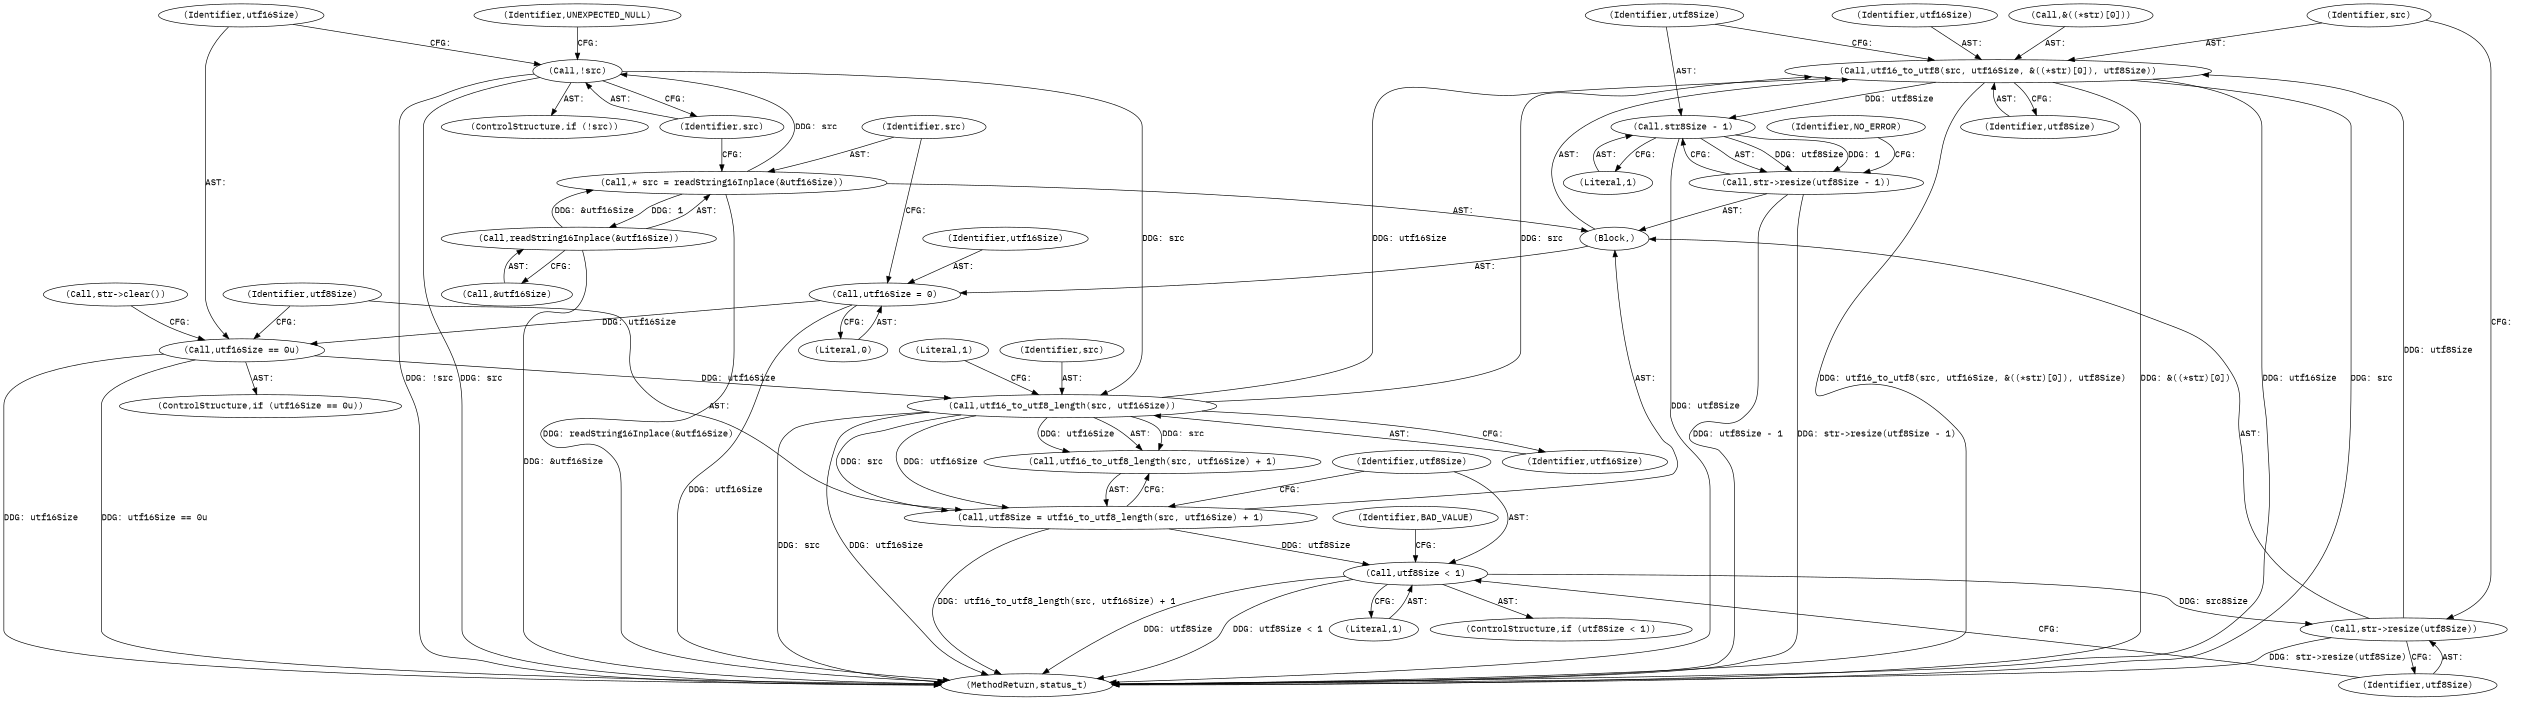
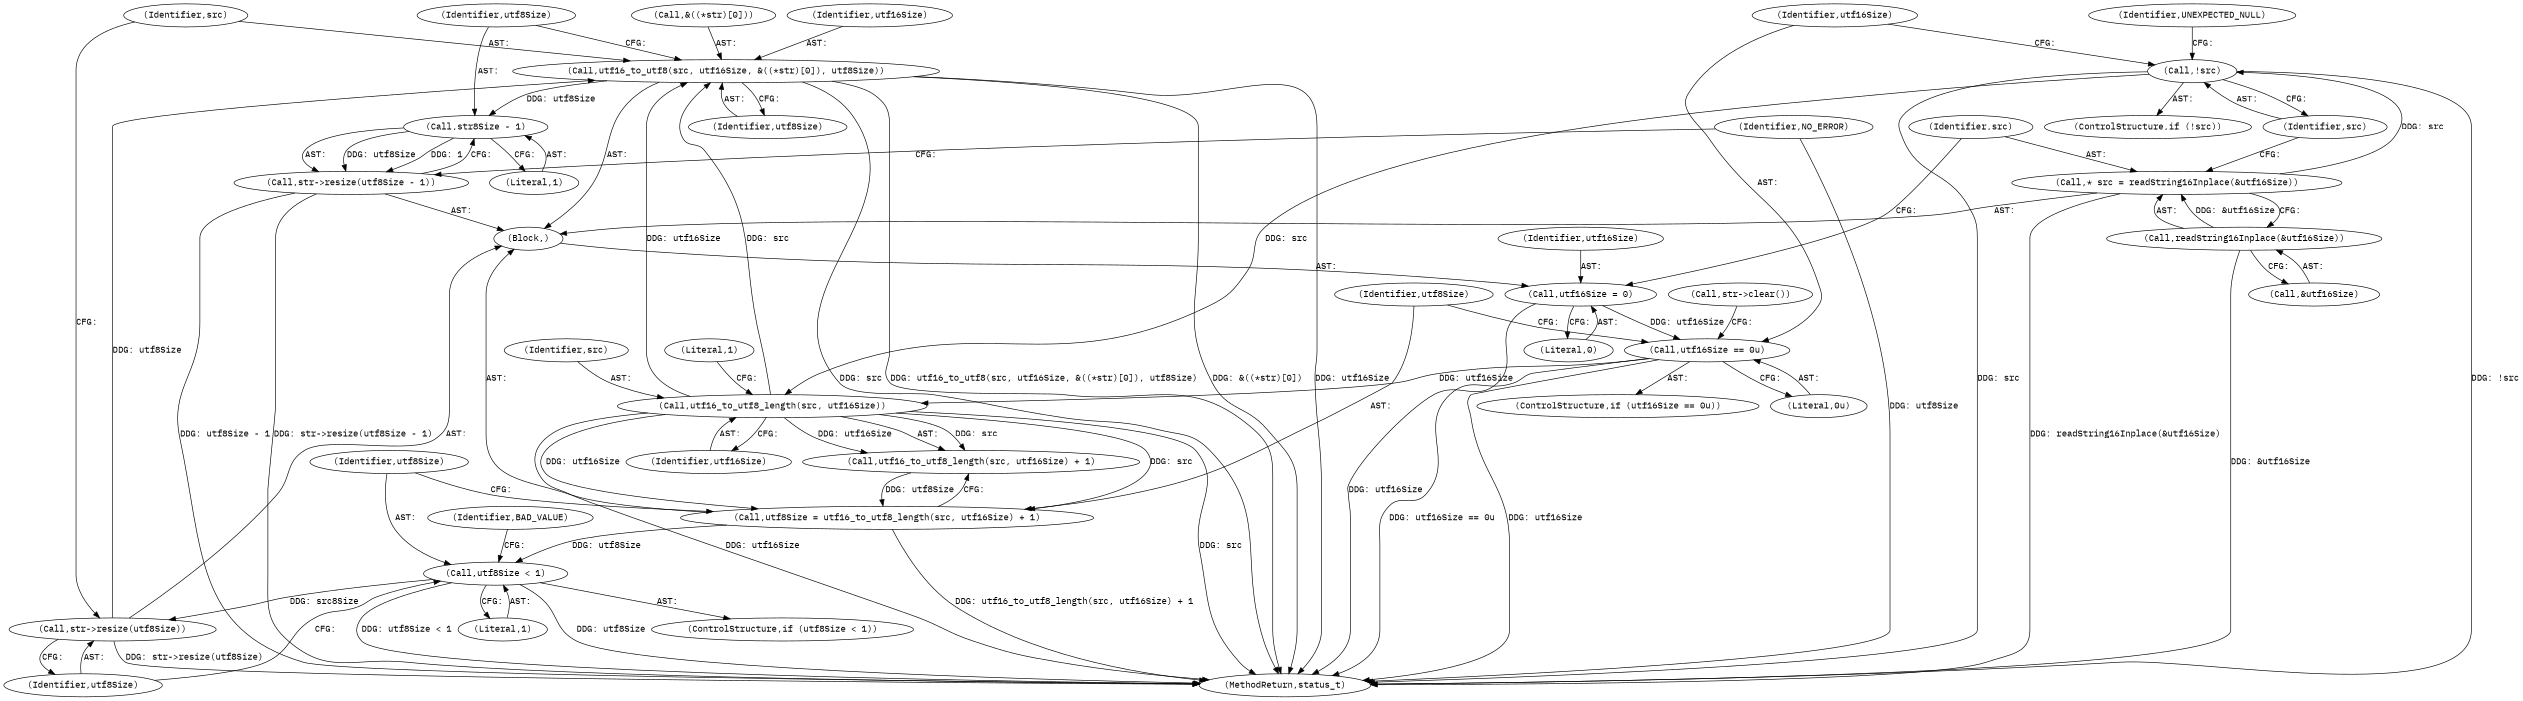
  digraph {
    fontname="IBM Plex Mono"
    node [fontname="IBM Plex Mono"]
    edge [fontname="IBM Plex Mono"]
    n1 [label="(Call,utf16_to_utf8(src, utf16Size, &((*str)[0]), utf8Size))"]
    n2 [label="(Call,str8Size - 1)"]
    n3 [label="(Block,)"]
    n4 [label="(Identifier,utf8Size)"]
    n5 [label="(MethodReturn,status_t)"]
    n6 [label="(Call,str->resize(utf8Size - 1))"]
    n7 [label="(Literal,1)"]
    n8 [label="(Call,utf16Size = 0)"]
    n9 [label="(Call,utf16_to_utf8_length(src, utf16Size))"]
    n10 [label="(Call,utf8Size = utf16_to_utf8_length(src, utf16Size) + 1)"]
    n11 [label="(Identifier,utf16Size)"]
    n12 [label="(Call,utf16_to_utf8_length(src, utf16Size) + 1)"]
    n13 [label="(Call,utf8Size < 1)"]
    n14 [label="(Call,!src)"]
    n15 [label="(Identifier,src)"]
    n16 [label="(ControlStructure,if (!src))"]
    n17 [label="(Call,* src = readString16Inplace(&utf16Size))"]
    n18 [label="(Call,readString16Inplace(&utf16Size))"]
    n19 [label="(Call,&utf16Size)"]
    n20 [label="(Call,utf16Size == 0u)"]
    n21 [label="(ControlStructure,if (utf16Size == 0u))"]
+   n22 [label="(Literal,0u)"]
    n23 [label="(Literal,0)"]
    n24 [label="(Call,str->resize(utf8Size))"]
    n25 [label="(Identifier,utf8Size)"]
    n26 [label="(Literal,1)"]
    n27 [label="(ControlStructure,if (utf8Size < 1))"]
    n28 [label="(Identifier,utf16Size)"]
    n29 [label="(Literal,1)"]
    n30 [label="(Identifier,src)"]
    n31 [label="(Identifier,utf8Size)"]
    n32 [label="(Call,&((*str)[0]))"]
    n33 [label="(Identifier,BAD_VALUE)"]
    n34 [label="(Identifier,NO_ERROR)"]
    n35 [label="(Identifier,utf8Size)"]
    n36 [label="(Identifier,utf16Size)"]
    n37 [label="(Identifier,utf8Size)"]
    n38 [label="(Identifier,src)"]
    n39 [label="(Identifier,UNEXPECTED_NULL)"]
    n40 [label="(Identifier,utf16Size)"]
    n41 [label="(Identifier,src)"]
    n42 [label="(Call,str->clear())"]
    n1 -> n2 [label="DDG: utf8Size"]
-   n3 -> n1 [label="AST: "]
+   n1 -> n3 [label="AST: "]
    n1 -> n4 [label="CFG: "]
    n1 -> n5 [label="DDG: utf16_to_utf8(src, utf16Size, &((*str)[0]), utf8Size)"]
    n1 -> n5 [label="DDG: &((*str)[0])"]
    n1 -> n5 [label="DDG: utf16Size"]
    n1 -> n5 [label="DDG: src"]
-   n2 -> n5 [label="DDG: utf8Size"]
+   n34 -> n5 [label="DDG: utf8Size"]
    n2 -> n6 [label="AST: "]
    n2 -> n6 [label="DDG: utf8Size"]
    n2 -> n6 [label="DDG: 1"]
    n2 -> n7 [label="CFG: "]
    n3 -> n8 [label="AST: "]
    n4 -> n1 [label="AST: "]
    n6 -> n2 [label="CFG: "]
    n6 -> n3 [label="AST: "]
    n6 -> n5 [label="DDG: str->resize(utf8Size - 1)"]
    n6 -> n5 [label="DDG: utf8Size - 1"]
    n7 -> n2 [label="AST: "]
    n8 -> n5 [label="DDG: utf16Size"]
    n8 -> n20 [label="DDG: utf16Size"]
    n8 -> n23 [label="CFG: "]
    n9 -> n1 [label="DDG: src"]
    n9 -> n1 [label="DDG: utf16Size"]
    n9 -> n5 [label="DDG: src"]
    n9 -> n5 [label="DDG: utf16Size"]
    n9 -> n10 [label="DDG: src"]
    n9 -> n10 [label="DDG: utf16Size"]
    n9 -> n11 [label="CFG: "]
    n9 -> n12 [label="AST: "]
    n9 -> n12 [label="DDG: src"]
    n9 -> n12 [label="DDG: utf16Size"]
    n10 -> n3 [label="AST: "]
    n10 -> n5 [label="DDG: utf16_to_utf8_length(src, utf16Size) + 1"]
    n10 -> n12 [label="CFG: "]
    n10 -> n13 [label="DDG: utf8Size"]
    n11 -> n9 [label="AST: "]
-   n12 -> n10 [label="AST: "]
+   n12 -> n10 [label="DDG: utf8Size"]
    n13 -> n5 [label="DDG: utf8Size"]
    n13 -> n5 [label="DDG: utf8Size < 1"]
    n13 -> n24 [label="DDG: src8Size"]
    n13 -> n26 [label="CFG: "]
    n13 -> n27 [label="AST: "]
    n14 -> n5 [label="DDG: src"]
    n14 -> n5 [label="DDG: !src"]
    n14 -> n9 [label="DDG: src"]
    n14 -> n15 [label="CFG: "]
    n14 -> n16 [label="AST: "]
    n15 -> n14 [label="AST: "]
    n15 -> n17 [label="CFG: "]
    n17 -> n3 [label="AST: "]
    n17 -> n5 [label="DDG: readString16Inplace(&utf16Size)"]
    n17 -> n14 [label="DDG: src"]
-   n17 -> n18 [label="DDG: 1"]
+   n17 -> n18 [label="CFG: "]
    n18 -> n5 [label="DDG: &utf16Size"]
    n18 -> n17 [label="AST: "]
    n18 -> n17 [label="DDG: &utf16Size"]
    n18 -> n19 [label="CFG: "]
    n19 -> n18 [label="AST: "]
    n20 -> n5 [label="DDG: utf16Size == 0u"]
    n20 -> n5 [label="DDG: utf16Size"]
    n20 -> n9 [label="DDG: utf16Size"]
    n20 -> n21 [label="AST: "]
+   n20 -> n22 [label="CFG: "]
+   n22 -> n20 [label="AST: "]
    n23 -> n8 [label="AST: "]
    n24 -> n1 [label="DDG: utf8Size"]
    n24 -> n3 [label="AST: "]
    n24 -> n5 [label="DDG: str->resize(utf8Size)"]
    n24 -> n25 [label="CFG: "]
    n25 -> n13 [label="CFG: "]
    n25 -> n24 [label="AST: "]
    n26 -> n13 [label="AST: "]
    n28 -> n1 [label="AST: "]
    n29 -> n9 [label="CFG: "]
    n30 -> n1 [label="AST: "]
    n30 -> n24 [label="CFG: "]
    n31 -> n10 [label="CFG: "]
    n31 -> n13 [label="AST: "]
    n32 -> n1 [label="AST: "]
    n33 -> n13 [label="CFG: "]
    n34 -> n6 [label="CFG: "]
    n35 -> n10 [label="AST: "]
    n35 -> n20 [label="CFG: "]
    n36 -> n8 [label="AST: "]
    n37 -> n1 [label="CFG: "]
    n37 -> n2 [label="AST: "]
    n38 -> n8 [label="CFG: "]
    n38 -> n17 [label="AST: "]
    n39 -> n14 [label="CFG: "]
    n40 -> n14 [label="CFG: "]
    n40 -> n20 [label="AST: "]
    n41 -> n9 [label="AST: "]
    n42 -> n20 [label="CFG: "]
  }
